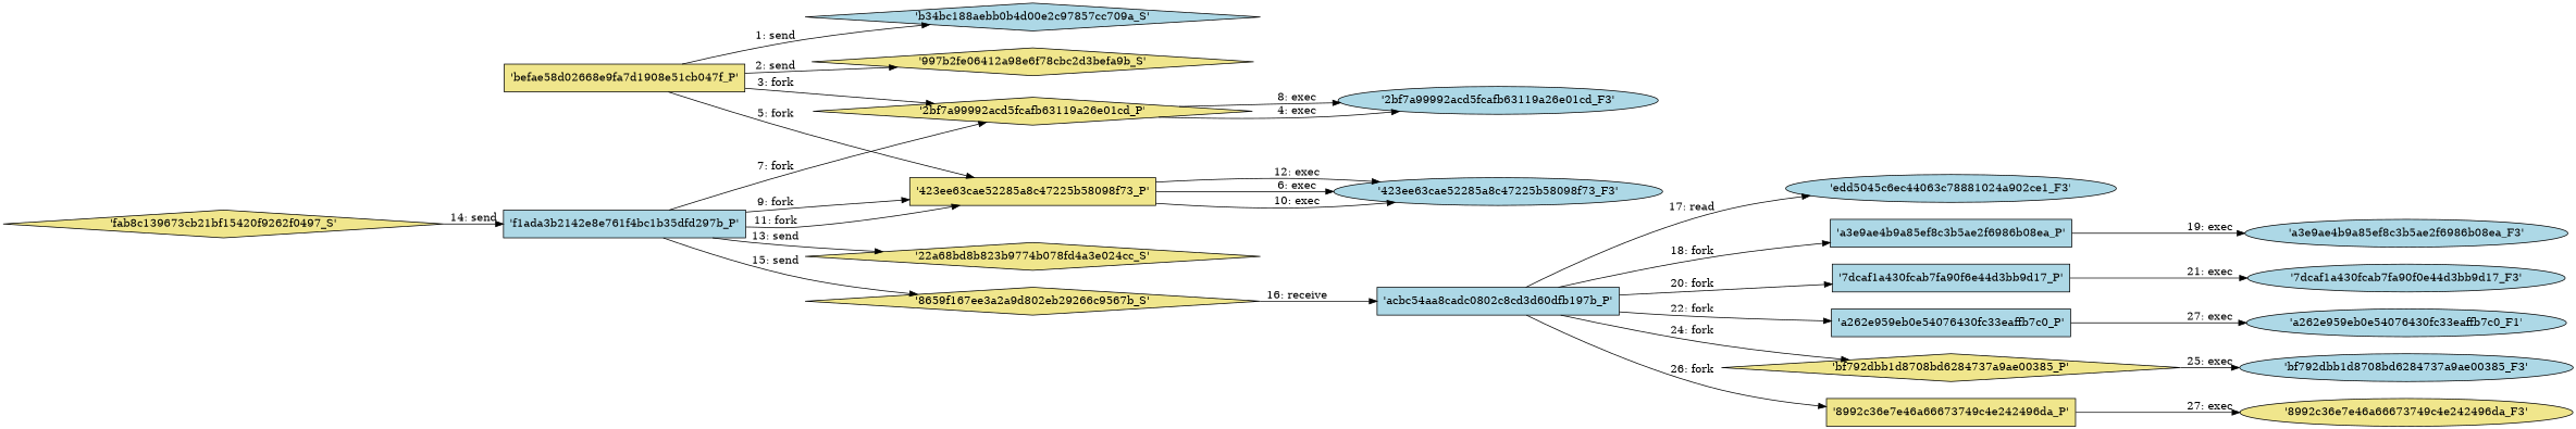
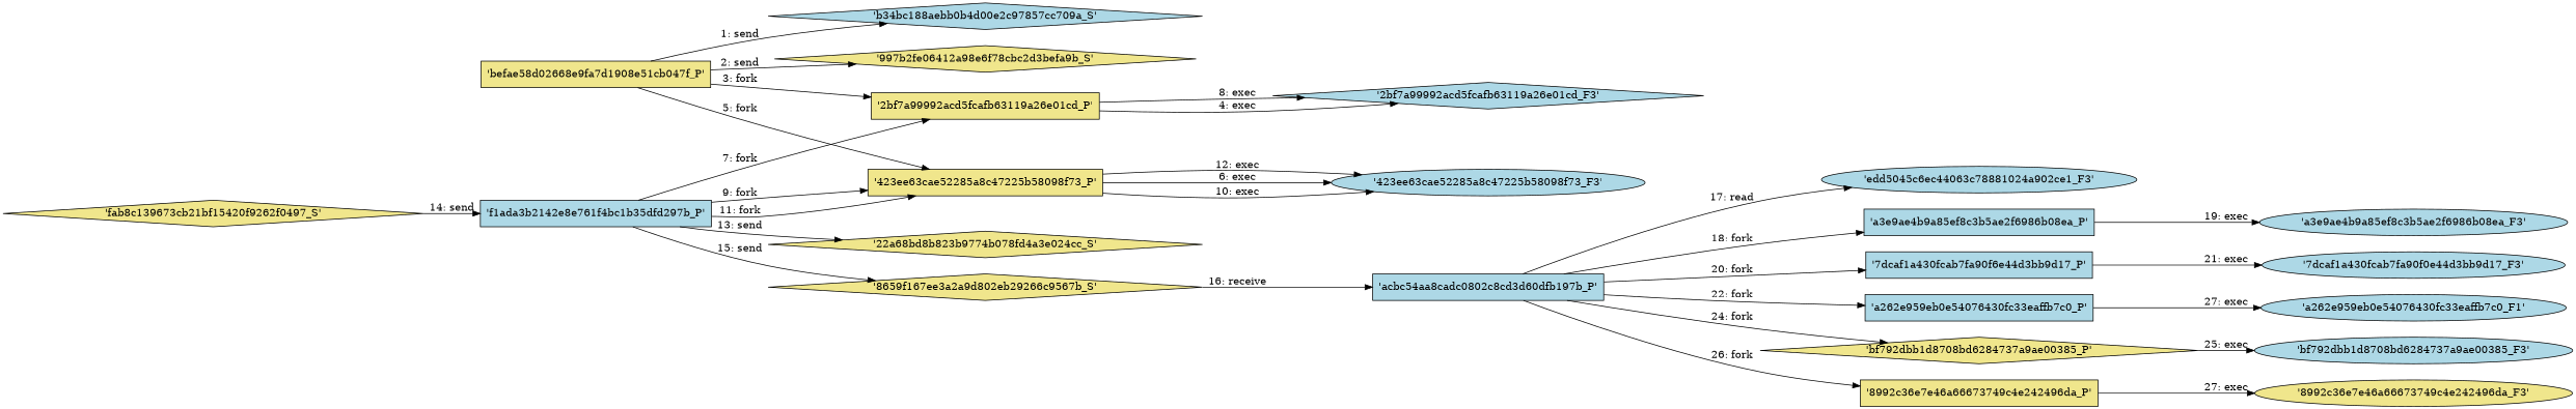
  digraph {
    engine=neato
    fixedsize=false
    fontsize=10
    nodesep=0.3
    rankdir=LR
    ranksep=0
    splines=true
    node [fillcolor=lightblue node_type=Process shape=box style=filled]
    "'b34bc188aebb0b4d00e2c97857cc709a_S'" [node_type=Socket shape=diamond]
    "'befae58d02668e9fa7d1908e51cb047f_P'" [fillcolor=khaki]
    "'997b2fe06412a98e6f78cbc2d3befa9b_S'" [fillcolor=khaki node_type=Socket shape=diamond]
-   "'2bf7a99992acd5fcafb63119a26e01cd_P'" [fillcolor=khaki shape=diamond]
+   "'2bf7a99992acd5fcafb63119a26e01cd_P'" [fillcolor=khaki]
    "'423ee63cae52285a8c47225b58098f73_P'" [fillcolor=khaki]
-   "'2bf7a99992acd5fcafb63119a26e01cd_F3'" [node_type=File shape=ellipse]
+   "'2bf7a99992acd5fcafb63119a26e01cd_F3'" [node_type=File shape=diamond]
    "'423ee63cae52285a8c47225b58098f73_F3'" [node_type=File shape=ellipse]
    "'f1ada3b2142e8e761f4bc1b35dfd297b_P'"
    "'22a68bd8b823b9774b078fd4a3e024cc_S'" [fillcolor=khaki node_type=Socket shape=diamond]
    "'8659f167ee3a2a9d802eb29266c9567b_S'" [fillcolor=khaki node_type=Socket shape=diamond]
    "'fab8c139673cb21bf15420f9262f0497_S'" [fillcolor=khaki node_type=Socket shape=diamond]
    "'acbc54aa8cadc0802c8cd3d60dfb197b_P'"
    "'edd5045c6ec44063c78881024a902ce1_F3'" [node_type=file shape=ellipse]
    "'a3e9ae4b9a85ef8c3b5ae2f6986b08ea_P'"
    "'7dcaf1a430fcab7fa90f6e44d3bb9d17_P'"
    "'a262e959eb0e54076430fc33eaffb7c0_P'"
    "'bf792dbb1d8708bd6284737a9ae00385_P'" [fillcolor=khaki shape=diamond]
    "'8992c36e7e46a66673749c4e242496da_P'" [fillcolor=khaki]
    "'a3e9ae4b9a85ef8c3b5ae2f6986b08ea_F3'" [node_type=File shape=ellipse]
    n20 [label="'7dcaf1a430fcab7fa90f0e44d3bb9d17_F3'" node_type=File shape=ellipse]
    "'a262e959eb0e54076430fc33eaffb7c0_F1'" [node_type=File shape=ellipse]
    "'bf792dbb1d8708bd6284737a9ae00385_F3'" [node_type=File shape=ellipse]
    "'8992c36e7e46a66673749c4e242496da_F3'" [fillcolor=khaki node_type=File shape=ellipse]
    "'befae58d02668e9fa7d1908e51cb047f_P'" -> "'b34bc188aebb0b4d00e2c97857cc709a_S'" [label="1: send"]
    "'befae58d02668e9fa7d1908e51cb047f_P'" -> "'997b2fe06412a98e6f78cbc2d3befa9b_S'" [label="2: send"]
    "'befae58d02668e9fa7d1908e51cb047f_P'" -> "'2bf7a99992acd5fcafb63119a26e01cd_P'" [label="3: fork"]
    "'befae58d02668e9fa7d1908e51cb047f_P'" -> "'423ee63cae52285a8c47225b58098f73_P'" [label="5: fork"]
    "'2bf7a99992acd5fcafb63119a26e01cd_P'" -> "'2bf7a99992acd5fcafb63119a26e01cd_F3'" [label="4: exec"]
    "'2bf7a99992acd5fcafb63119a26e01cd_P'" -> "'2bf7a99992acd5fcafb63119a26e01cd_F3'" [label="8: exec"]
    "'423ee63cae52285a8c47225b58098f73_P'" -> "'423ee63cae52285a8c47225b58098f73_F3'" [label="6: exec"]
    "'423ee63cae52285a8c47225b58098f73_P'" -> "'423ee63cae52285a8c47225b58098f73_F3'" [label="10: exec"]
    "'423ee63cae52285a8c47225b58098f73_P'" -> "'423ee63cae52285a8c47225b58098f73_F3'" [label="12: exec"]
    "'f1ada3b2142e8e761f4bc1b35dfd297b_P'" -> "'2bf7a99992acd5fcafb63119a26e01cd_P'" [label="7: fork"]
    "'f1ada3b2142e8e761f4bc1b35dfd297b_P'" -> "'423ee63cae52285a8c47225b58098f73_P'" [label="9: fork"]
    "'f1ada3b2142e8e761f4bc1b35dfd297b_P'" -> "'423ee63cae52285a8c47225b58098f73_P'" [label="11: fork"]
    "'f1ada3b2142e8e761f4bc1b35dfd297b_P'" -> "'22a68bd8b823b9774b078fd4a3e024cc_S'" [label="13: send"]
    "'f1ada3b2142e8e761f4bc1b35dfd297b_P'" -> "'8659f167ee3a2a9d802eb29266c9567b_S'" [label="15: send"]
    "'8659f167ee3a2a9d802eb29266c9567b_S'" -> "'acbc54aa8cadc0802c8cd3d60dfb197b_P'" [label="16: receive"]
    "'fab8c139673cb21bf15420f9262f0497_S'" -> "'f1ada3b2142e8e761f4bc1b35dfd297b_P'" [label="14: send"]
    "'acbc54aa8cadc0802c8cd3d60dfb197b_P'" -> "'edd5045c6ec44063c78881024a902ce1_F3'" [label="17: read"]
    "'acbc54aa8cadc0802c8cd3d60dfb197b_P'" -> "'a3e9ae4b9a85ef8c3b5ae2f6986b08ea_P'" [label="18: fork"]
    "'acbc54aa8cadc0802c8cd3d60dfb197b_P'" -> "'7dcaf1a430fcab7fa90f6e44d3bb9d17_P'" [label="20: fork"]
    "'acbc54aa8cadc0802c8cd3d60dfb197b_P'" -> "'a262e959eb0e54076430fc33eaffb7c0_P'" [label="22: fork"]
    "'acbc54aa8cadc0802c8cd3d60dfb197b_P'" -> "'bf792dbb1d8708bd6284737a9ae00385_P'" [label="24: fork"]
    "'acbc54aa8cadc0802c8cd3d60dfb197b_P'" -> "'8992c36e7e46a66673749c4e242496da_P'" [label="26: fork"]
    "'a3e9ae4b9a85ef8c3b5ae2f6986b08ea_P'" -> "'a3e9ae4b9a85ef8c3b5ae2f6986b08ea_F3'" [label="19: exec"]
    "'7dcaf1a430fcab7fa90f6e44d3bb9d17_P'" -> n20 [label="21: exec"]
    "'a262e959eb0e54076430fc33eaffb7c0_P'" -> "'a262e959eb0e54076430fc33eaffb7c0_F1'" [label="27: exec"]
    "'bf792dbb1d8708bd6284737a9ae00385_P'" -> "'bf792dbb1d8708bd6284737a9ae00385_F3'" [label="25: exec"]
    "'8992c36e7e46a66673749c4e242496da_P'" -> "'8992c36e7e46a66673749c4e242496da_F3'" [label="27: exec"]
  }
